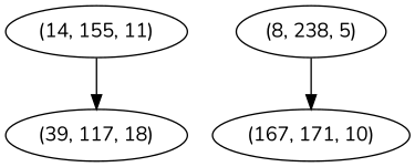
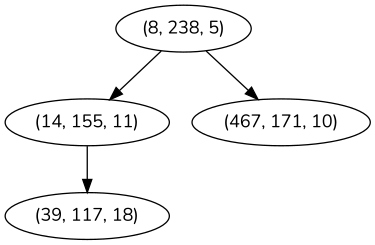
  digraph {
    fontname=Nunito
    node [fontname=Nunito]
    edge [fontname=Nunito]
    n1 [label="(14, 155, 11)"]
    "(8, 238, 5)"
-   "(167, 171, 10)"
+   "(167, 171, 10)" [label="(467, 171, 10)"]
    "(39, 117, 18)"
    n1 -> "(39, 117, 18)"
+   "(8, 238, 5)" -> n1
    "(8, 238, 5)" -> "(167, 171, 10)"
  }
